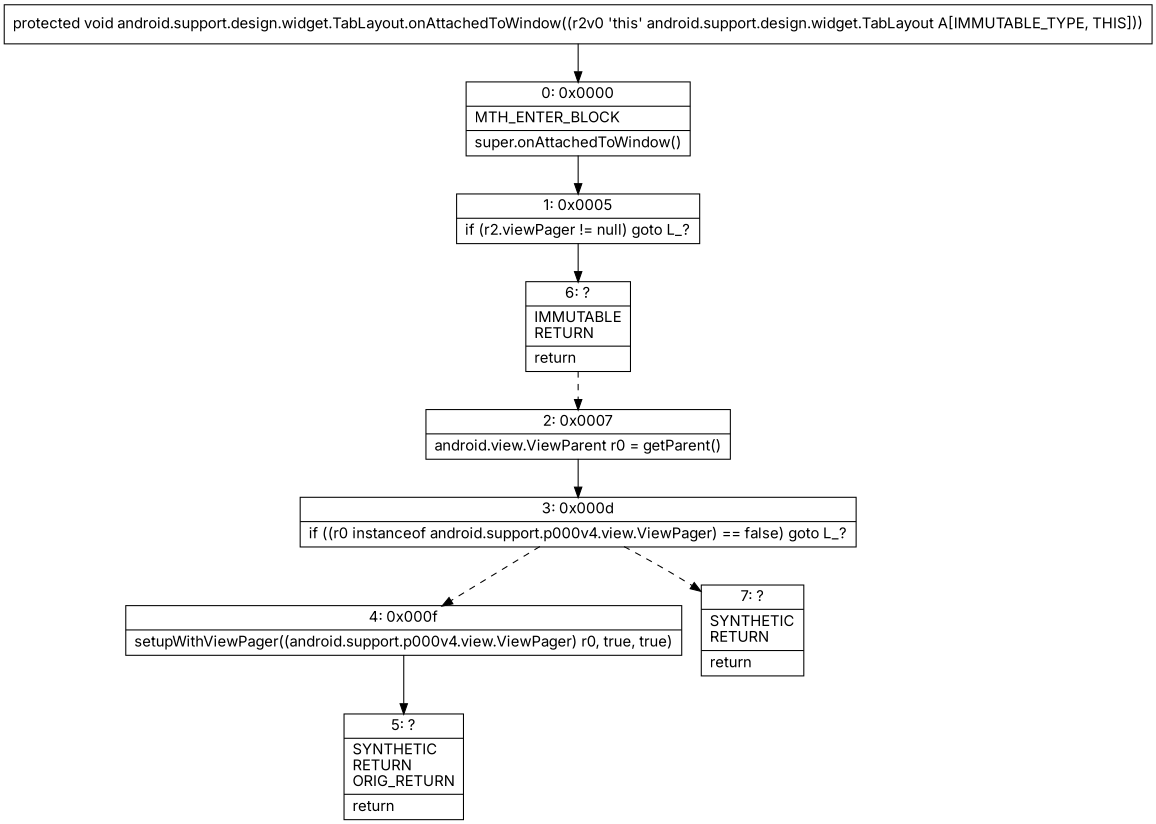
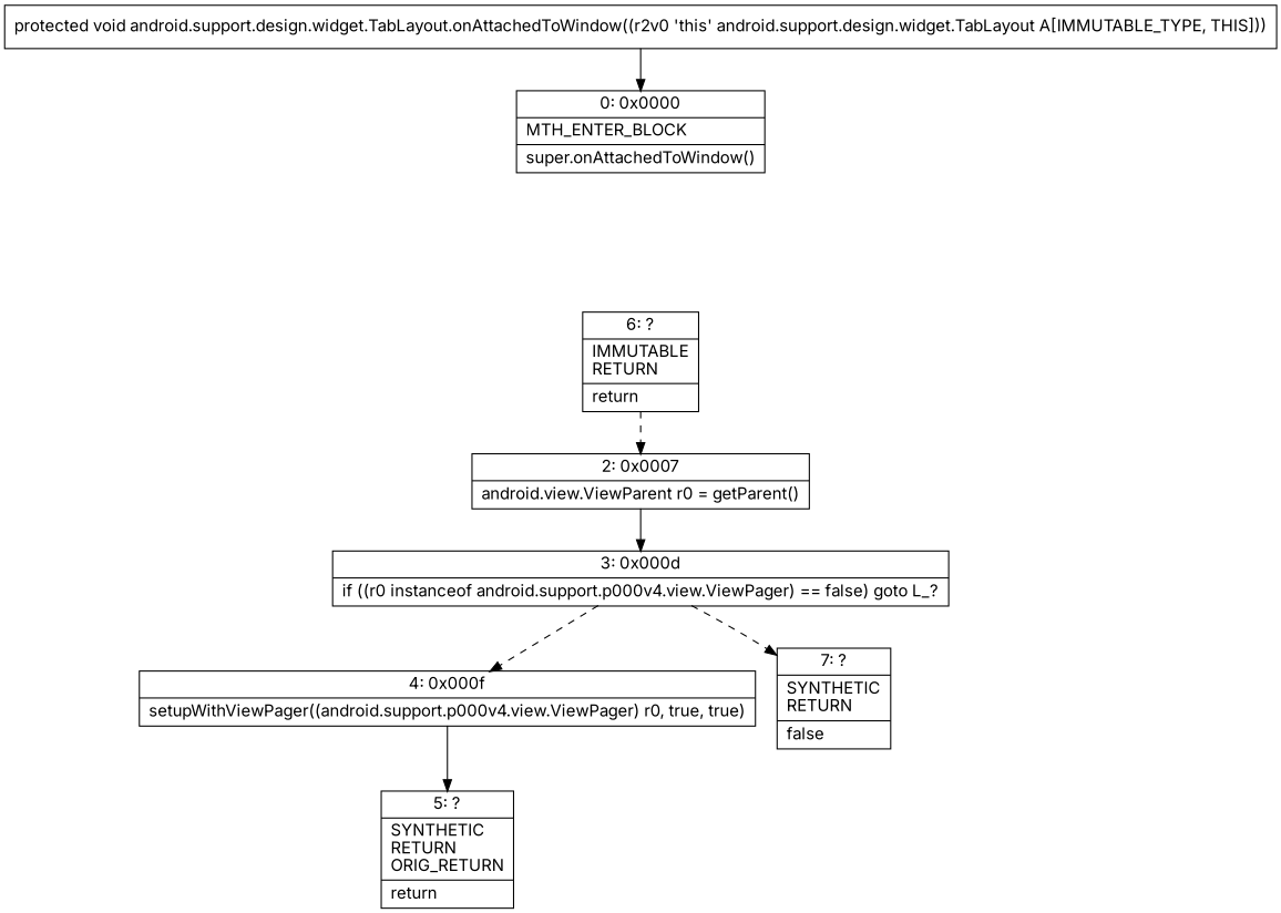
  digraph {
    fontname=Inter
    node [fontname=Inter shape=record]
    edge [fontname=Inter]
    n1 [label="{0\:\ 0x0000|MTH_ENTER_BLOCK\l|super.onAttachedToWindow()\l}"]
-   n2 [label="{1\:\ 0x0005|if (r2.viewPager != null) goto L_?\l}"]
    n3 [label="{6\:\ ?|IMMUTABLE\lRETURN\l|return\l}"]
    n4 [label="{2\:\ 0x0007|android.view.ViewParent r0 = getParent()\l}"]
    n5 [label="{3\:\ 0x000d|if ((r0 instanceof android.support.p000v4.view.ViewPager) == false) goto L_?\l}"]
    n6 [label="{4\:\ 0x000f|setupWithViewPager((android.support.p000v4.view.ViewPager) r0, true, true)\l}"]
-   n7 [label="{7\:\ ?|SYNTHETIC\lRETURN\l|return\l}"]
+   n7 [label="{7\:\ ?|SYNTHETIC\lRETURN\l|false\l}"]
    n8 [label="{5\:\ ?|SYNTHETIC\lRETURN\lORIG_RETURN\l|return\l}"]
    n9 [label="{protected void android.support.design.widget.TabLayout.onAttachedToWindow((r2v0 'this' android.support.design.widget.TabLayout A[IMMUTABLE_TYPE, THIS])) }"]
-   n1 -> n2
-   n2 -> n3
    n3 -> n4 [style=dashed]
    n4 -> n5
    n5 -> n6 [style=dashed]
    n5 -> n7 [style=dashed]
    n6 -> n8
    n9 -> n1
  }
